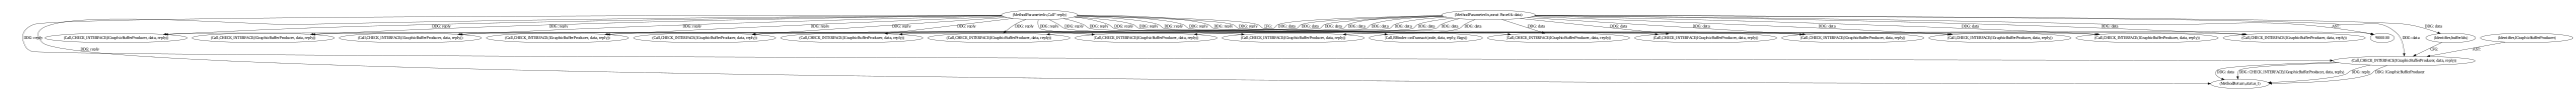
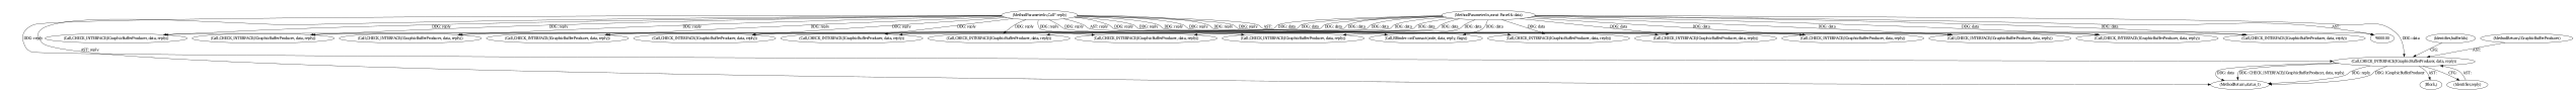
  digraph {
    fontname="PT Serif"
    node [fontname="PT Serif"]
    edge [fontname="PT Serif"]
    n1 [label="(Call,CHECK_INTERFACE(IGraphicBufferProducer, data, reply))"]
    n2 [label="(MethodReturn,status_t)"]
+   n3 [label="(Block,)"]
+   n4 [label="(Identifier,reply)"]
    n5 [label="(MethodParameterIn,const Parcel& data)"]
    n6 [label="(Call,CHECK_INTERFACE(IGraphicBufferProducer, data, reply))"]
    n7 [label="(Call,CHECK_INTERFACE(IGraphicBufferProducer, data, reply))"]
    n8 [label="(Call,CHECK_INTERFACE(IGraphicBufferProducer, data, reply))"]
    n9 [label="(Call,CHECK_INTERFACE(IGraphicBufferProducer, data, reply))"]
    n10 [label="(Call,CHECK_INTERFACE(IGraphicBufferProducer, data, reply))"]
    n11 [label="(Call,CHECK_INTERFACE(IGraphicBufferProducer, data, reply))"]
    n12 [label="(Call,CHECK_INTERFACE(IGraphicBufferProducer, data, reply))"]
    n13 [label="(Call,CHECK_INTERFACE(IGraphicBufferProducer, data, reply))"]
    n14 [label="(Call,CHECK_INTERFACE(IGraphicBufferProducer, data, reply))"]
    n15 [label="(Call,BBinder::onTransact(code, data, reply, flags))"]
    n16 [label="(Call,CHECK_INTERFACE(IGraphicBufferProducer, data, reply))"]
    n17 [label="(Call,CHECK_INTERFACE(IGraphicBufferProducer, data, reply))"]
    n18 [label="(Call,CHECK_INTERFACE(IGraphicBufferProducer, data, reply))"]
    n19 [label="(Call,CHECK_INTERFACE(IGraphicBufferProducer, data, reply))"]
    n20 [label="(Call,CHECK_INTERFACE(IGraphicBufferProducer, data, reply))"]
    n21 [label="(Call,CHECK_INTERFACE(IGraphicBufferProducer, data, reply))"]
    n22 [label=9000100]
    n23 [label="(MethodParameterIn,Call* reply)"]
-   n24 [label="(Identifier,IGraphicBufferProducer)"]
+   n24 [label="(MethodReturn,IGraphicBufferProducer)"]
    n25 [label="(Identifier,bufferIdx)"]
    n1 -> n2 [label="DDG: reply"]
    n1 -> n2 [label="DDG: IGraphicBufferProducer"]
    n1 -> n2 [label="DDG: data"]
    n1 -> n2 [label="DDG: CHECK_INTERFACE(IGraphicBufferProducer, data, reply)"]
+   n1 -> n3 [label="AST: "]
+   n1 -> n4 [label="CFG: "]
+   n4 -> n1 [label="AST: "]
    n5 -> n1 [label="DDG: data"]
    n5 -> n6 [label="DDG: data"]
    n5 -> n7 [label="DDG: data"]
    n5 -> n8 [label="DDG: data"]
    n5 -> n9 [label="DDG: data"]
    n5 -> n10 [label="DDG: data"]
    n5 -> n11 [label="DDG: data"]
    n5 -> n12 [label="DDG: data"]
    n5 -> n13 [label="DDG: data"]
    n5 -> n14 [label="DDG: data"]
-   n5 -> n25 [label="DDG: data"]
+   n5 -> n15 [label="DDG: data"]
    n5 -> n16 [label="DDG: data"]
    n5 -> n17 [label="DDG: data"]
    n5 -> n18 [label="DDG: data"]
    n5 -> n19 [label="DDG: data"]
    n5 -> n20 [label="DDG: data"]
    n5 -> n21 [label="DDG: data"]
    n5 -> n22 [label="AST: "]
    n23 -> n1 [label="DDG: reply"]
-   n23 -> n2 [label="DDG: reply"]
+   n23 -> n2 [label="AST: reply"]
    n23 -> n6 [label="DDG: reply"]
    n23 -> n7 [label="DDG: reply"]
    n23 -> n8 [label="DDG: reply"]
    n23 -> n9 [label="DDG: reply"]
    n23 -> n10 [label="DDG: reply"]
    n23 -> n11 [label="DDG: reply"]
    n23 -> n12 [label="DDG: reply"]
    n23 -> n13 [label="DDG: reply"]
    n23 -> n14 [label="DDG: reply"]
-   n23 -> n15 [label="DDG: reply"]
+   n23 -> n15 [label="AST: reply"]
    n23 -> n16 [label="DDG: reply"]
    n23 -> n17 [label="DDG: reply"]
    n23 -> n18 [label="DDG: reply"]
    n23 -> n19 [label="DDG: reply"]
    n23 -> n20 [label="DDG: reply"]
    n23 -> n21 [label="DDG: reply"]
-   n23 -> n22 [label="CFG: "]
+   n23 -> n22 [label="AST: "]
    n24 -> n1 [label="AST: "]
    n25 -> n1 [label="CFG: "]
  }
